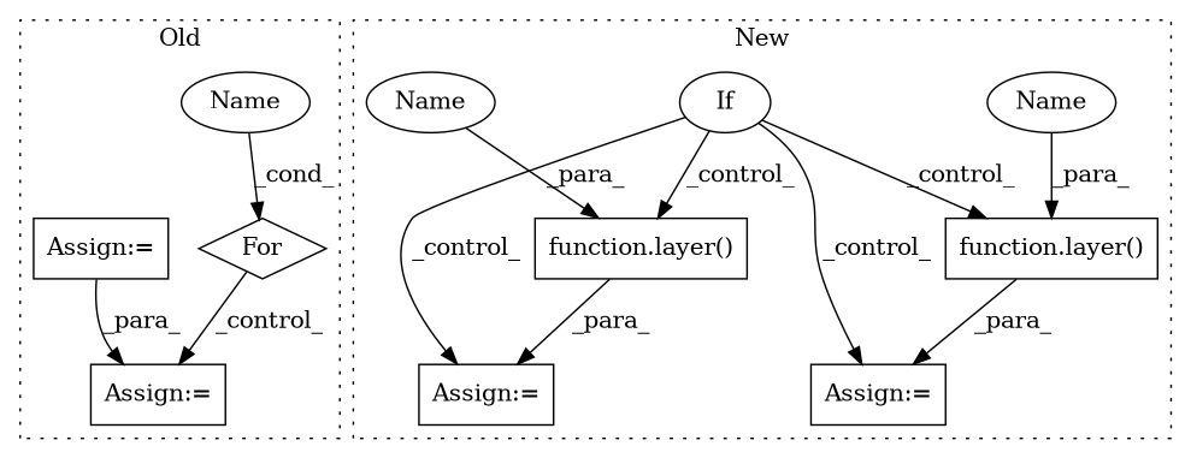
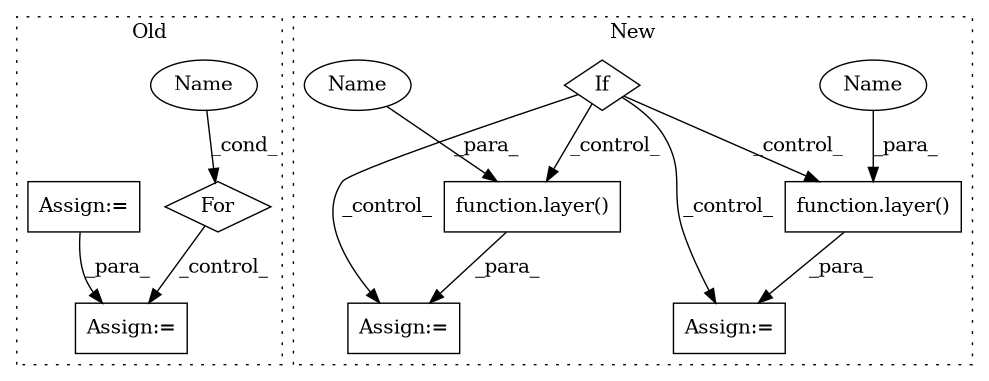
  digraph {
    node [a=68 l=3 shape=box]
    n1 [a=107 l="4,14" label=For s="6033,6080" shape=diamond]
    n2 [a=87 l=8 label=Name s=6060 shape=ellipse]
    n3 [label="Assign:=" s=6142]
    n4 [label="Assign:=" s=5970]
    n5 [a=75 l="6,1" label="function.layer()" s="7002,7009"]
-   n6 [a=96 l="3,18" label=If s="6897,6930" shape=ellipse]
+   n6 [a=96 l="3,18" label=If s="6897,6930" shape=diamond]
    n7 [a=75 l="6,1" label="function.layer()" s="6952,6962"]
    n8 [label="Assign:=" s=6999]
    n9 [label="Assign:=" s=6949]
    n10 [a=87 l=1 label=Name s=6961 shape=ellipse]
    n11 [a=87 l=1 label=Name s=7008 shape=ellipse]
    subgraph cluster_1 {
      label=Old
      style=dotted
      n1
      n2
      n3
      n4
    }
    subgraph cluster_2 {
      label=New
      style=dotted
      n5
      n6
      n7
      n8
      n9
      n10
      n11
    }
    n1 -> n3 [label=_control_]
    n2 -> n1 [label=_cond_]
    n4 -> n3 [label=_para_]
    n5 -> n8 [label=_para_]
    n6 -> n5 [label=_control_]
    n6 -> n7 [label=_control_]
    n6 -> n8 [label=_control_]
    n6 -> n9 [label=_control_]
    n7 -> n9 [label=_para_]
    n10 -> n7 [label=_para_]
    n11 -> n5 [label=_para_]
  }
